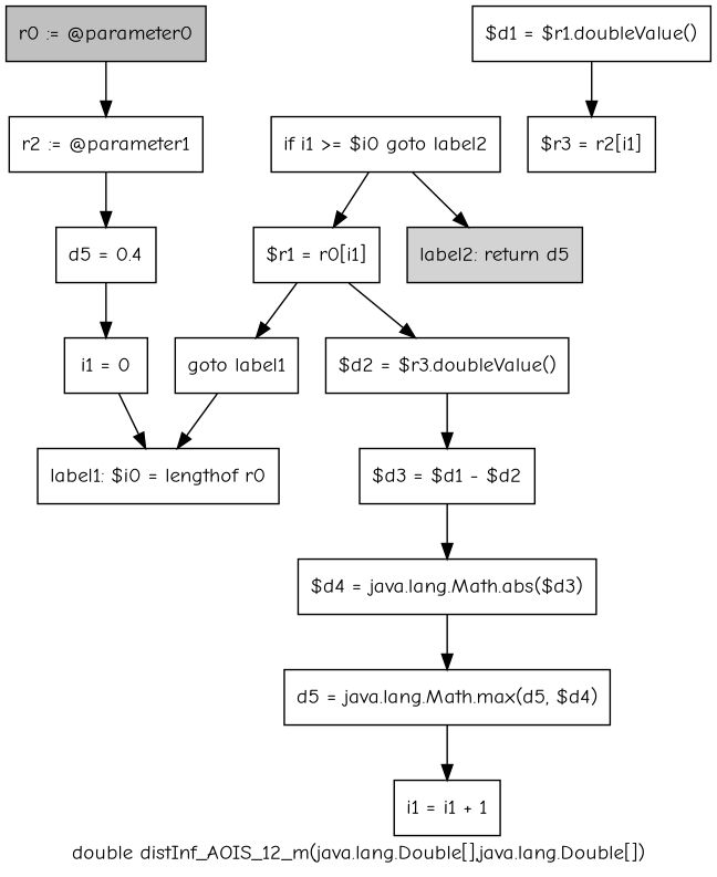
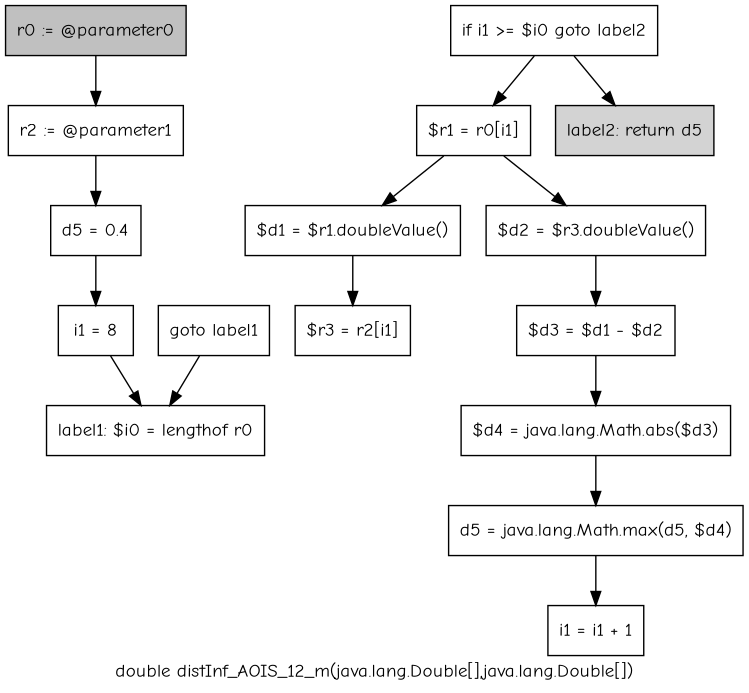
  digraph {
    fontname="Comic Neue"
    label="double distInf_AOIS_12_m(java.lang.Double[],java.lang.Double[])"
    node [fontname="Comic Neue" shape=box]
    edge [fontname="Comic Neue"]
    n1 [fillcolor=gray label="r0 := @parameter0" style=filled]
    n2 [label="r2 := @parameter1"]
    n3 [label="d5 = 0.4"]
-   n4 [label="i1 = 0"]
+   n4 [label="i1 = 8"]
    n5 [label="label1: $i0 = lengthof r0"]
    n6 [label="if i1 >= $i0 goto label2"]
    n7 [label="$r1 = r0[i1]"]
    n8 [fillcolor=lightgray label="label2: return d5" style=filled]
    n9 [label="$d1 = $r1.doubleValue()"]
    n10 [label="$d2 = $r3.doubleValue()"]
    n11 [label="$r3 = r2[i1]"]
    n12 [label="$d3 = $d1 - $d2"]
    n13 [label="$d4 = java.lang.Math.abs($d3)"]
    n14 [label="d5 = java.lang.Math.max(d5, $d4)"]
    n15 [label="i1 = i1 + 1"]
    n16 [label="goto label1"]
    n1 -> n2
    n2 -> n3
    n3 -> n4
    n4 -> n5
    n6 -> n7
    n6 -> n8
-   n7 -> n16
+   n7 -> n9
    n7 -> n10
    n9 -> n11
    n10 -> n12
    n12 -> n13
    n13 -> n14
    n14 -> n15
    n16 -> n5
  }
